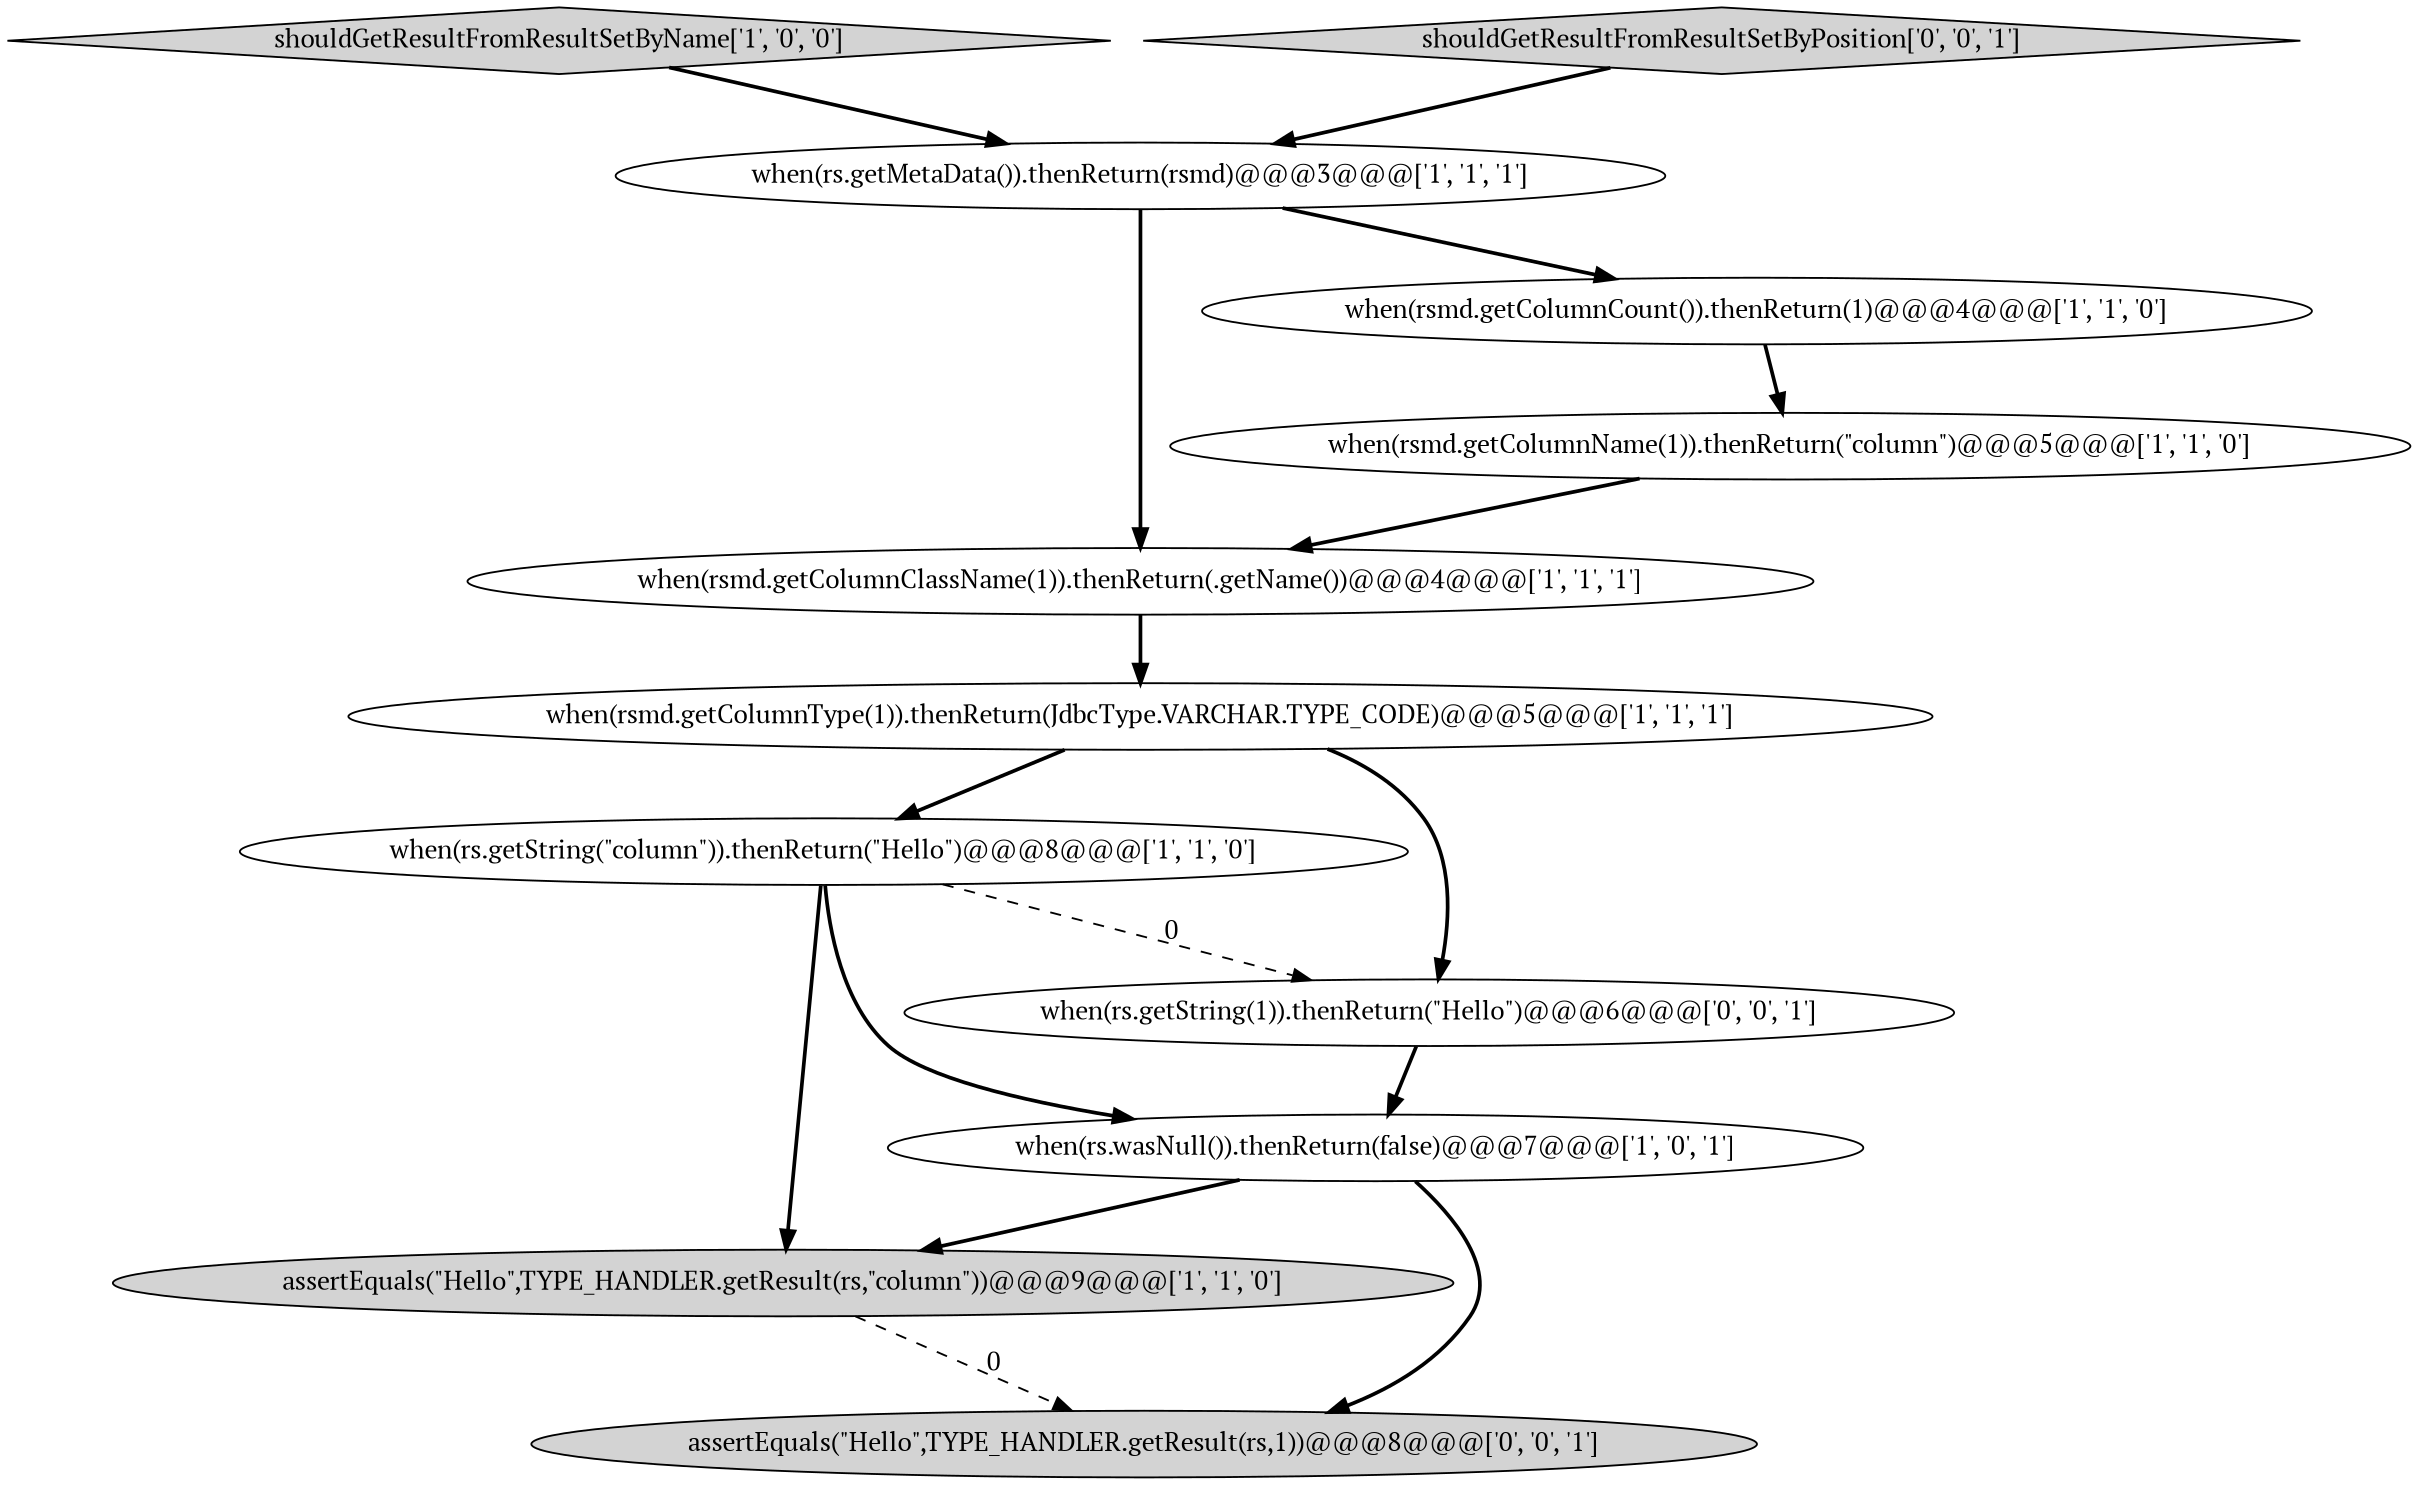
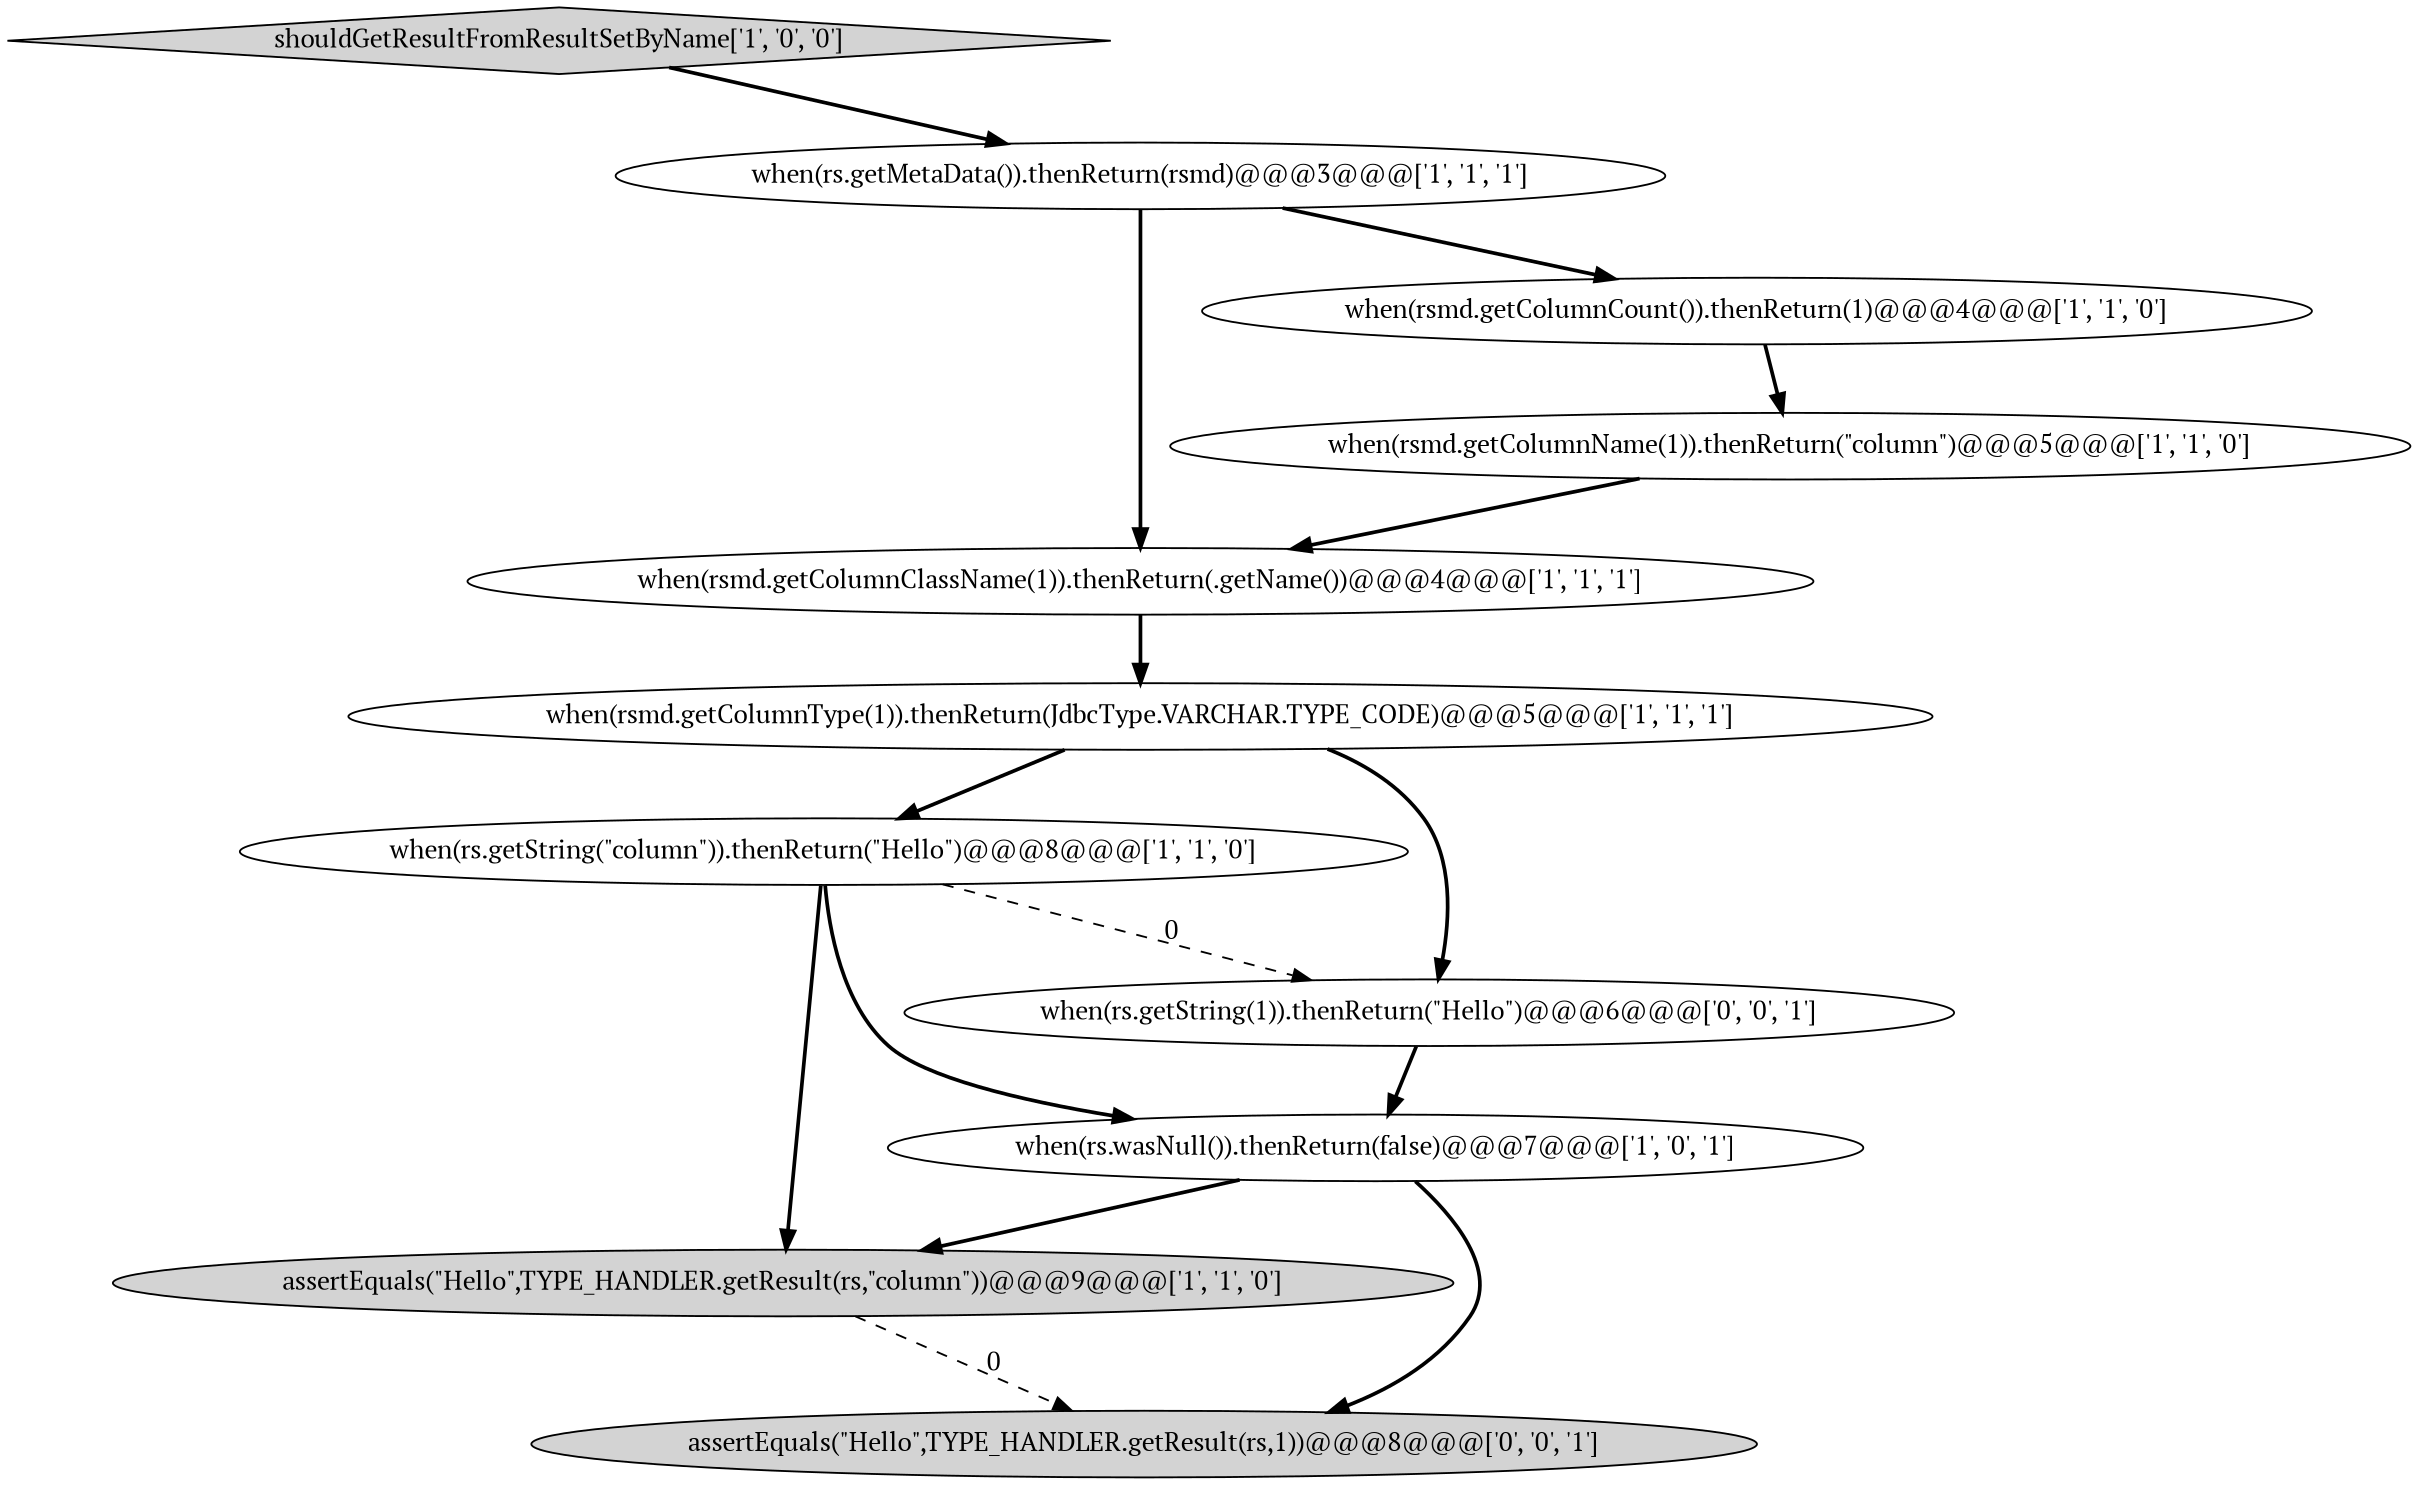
  digraph {
    fontname="PT Serif"
    node [fillcolor=white fontname="PT Serif" shape=ellipse style=filled]
    edge [fontname="PT Serif" style=bold]
    n1 [label="when(rs.wasNull()).thenReturn(false)@@@7@@@['1', '0', '1']"]
    n2 [fillcolor=lightgray label="assertEquals(\"Hello\",TYPE_HANDLER.getResult(rs,\"column\"))@@@9@@@['1', '1', '0']"]
    n3 [fillcolor=lightgray label="assertEquals(\"Hello\",TYPE_HANDLER.getResult(rs,1))@@@8@@@['0', '0', '1']"]
    n4 [label="when(rsmd.getColumnType(1)).thenReturn(JdbcType.VARCHAR.TYPE_CODE)@@@5@@@['1', '1', '1']"]
    n5 [label="when(rs.getString(\"column\")).thenReturn(\"Hello\")@@@8@@@['1', '1', '0']"]
    n6 [label="when(rs.getString(1)).thenReturn(\"Hello\")@@@6@@@['0', '0', '1']"]
    n7 [fillcolor=lightgray label="shouldGetResultFromResultSetByName['1', '0', '0']" shape=diamond]
    n8 [label="when(rs.getMetaData()).thenReturn(rsmd)@@@3@@@['1', '1', '1']"]
    n9 [label="when(rsmd.getColumnClassName(1)).thenReturn(.getName())@@@4@@@['1', '1', '1']"]
    n10 [label="when(rsmd.getColumnCount()).thenReturn(1)@@@4@@@['1', '1', '0']"]
    n11 [label="when(rsmd.getColumnName(1)).thenReturn(\"column\")@@@5@@@['1', '1', '0']"]
-   n12 [fillcolor=lightgray label="shouldGetResultFromResultSetByPosition['0', '0', '1']" shape=diamond]
    n1 -> n2
    n1 -> n3
    n2 -> n3 [label=0 style=dashed]
    n4 -> n5
    n4 -> n6
    n5 -> n1
    n5 -> n2
    n5 -> n6 [label=0 style=dashed]
    n6 -> n1
    n7 -> n8
    n8 -> n9
    n8 -> n10
    n9 -> n4
    n10 -> n11
    n11 -> n9
-   n12 -> n8
  }
